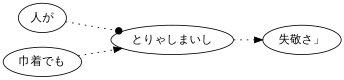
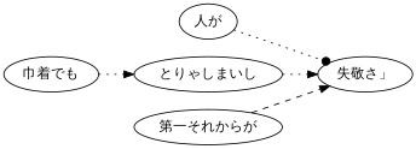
  digraph {
    fontname=Inter
    rankdir=LR
    node [fontname=Inter]
    edge [arrowhead=normal fontname=Inter style=dotted]
    n1 [label="人が"]
    n2 [label="とりゃしまいし"]
    n3 [label="失敬さ」"]
    n4 [label="巾着でも"]
-   n1 -> n2 [arrowhead=dot]
+   n5 [label="第一それからが"]
+   n1 -> n3 [arrowhead=dot]
    n2 -> n3
    n4 -> n2
+   n5 -> n3 [style=dashed]
  }
